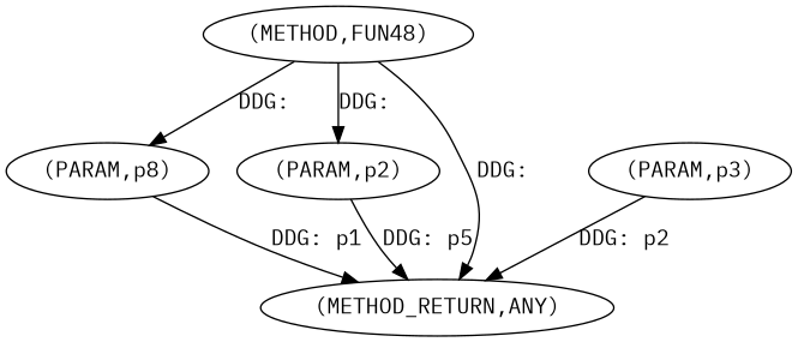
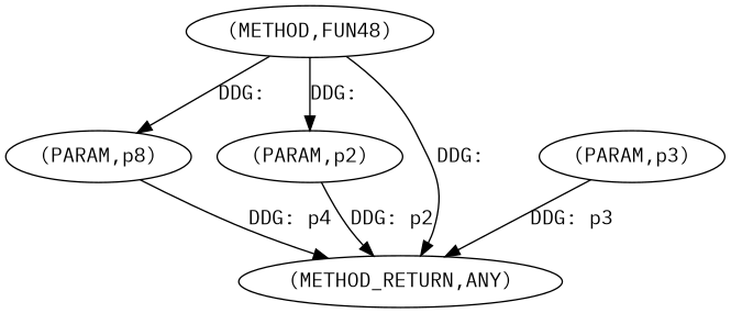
  digraph {
    fontname="IBM Plex Mono"
    node [fontname="IBM Plex Mono"]
    edge [fontname="IBM Plex Mono"]
    n1 [label="(METHOD,FUN48)"]
    n2 [label="(PARAM,p8)"]
    n3 [label="(PARAM,p2)"]
    n4 [label="(METHOD_RETURN,ANY)"]
    n5 [label="(PARAM,p3)"]
    n1 -> n2 [label="DDG: "]
    n1 -> n3 [label="DDG: "]
    n1 -> n4 [label="DDG: "]
-   n2 -> n4 [label="DDG: p1"]
-   n3 -> n4 [label="DDG: p5"]
-   n5 -> n4 [label="DDG: p2"]
+   n2 -> n4 [label="DDG: p4"]
+   n3 -> n4 [label="DDG: p2"]
+   n5 -> n4 [label="DDG: p3"]
  }
